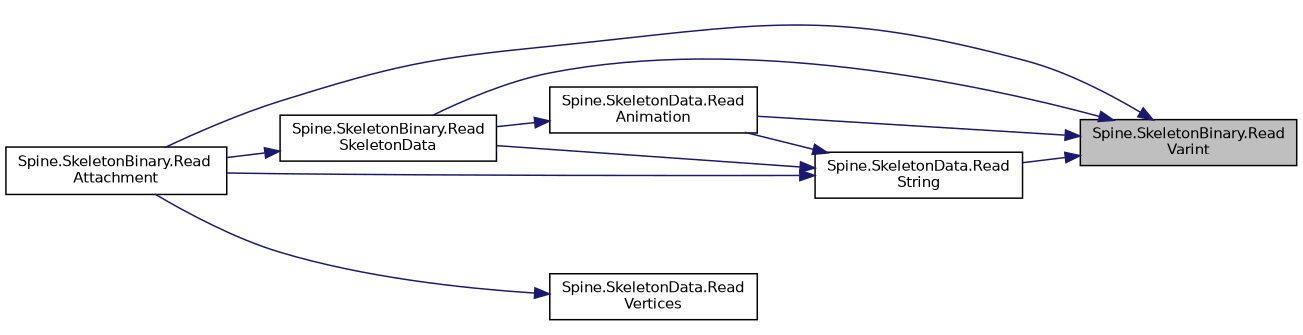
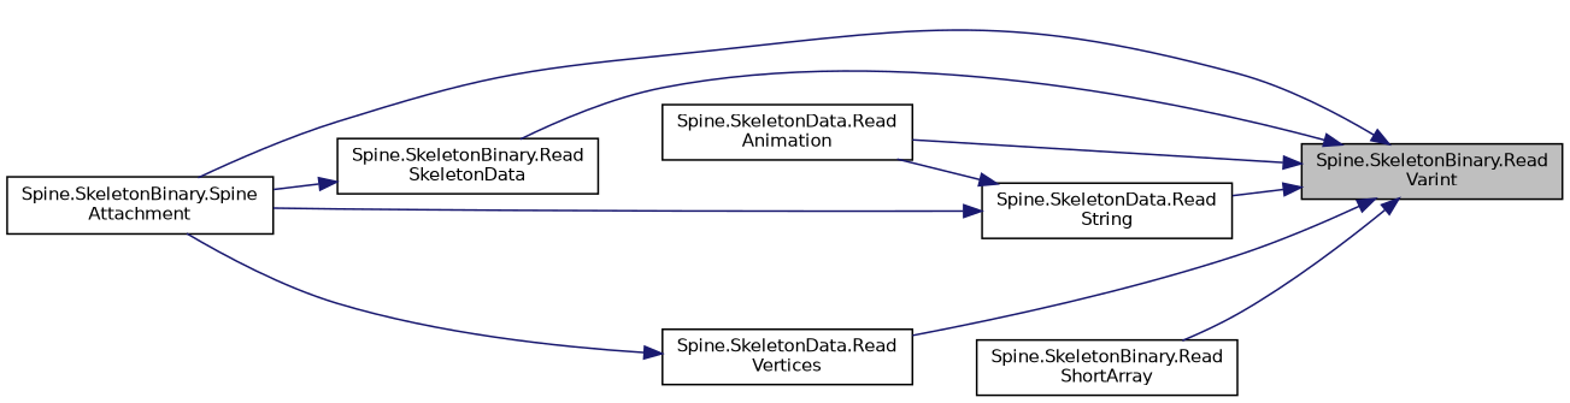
  digraph {
    rankdir=RL
    node [color=black fillcolor=white fontname=Helvetica fontsize=10 shape=record style=filled]
    edge [color=midnightblue dir=back fontname=Helvetica fontsize=10 labelfontname=Helvetica labelfontsize=10 style=solid]
    n1 [fillcolor=grey75 fontcolor=black height=0.2 label="Spine.SkeletonBinary.Read\lVarint" width=0.4]
    n2 [height=0.2 label="Spine.SkeletonData.Read\lAnimation" width=0.4]
    n3 [height=0.2 label="Spine.SkeletonBinary.Read\lSkeletonData" width=0.4]
-   n4 [height=0.2 label="Spine.SkeletonBinary.Read\lAttachment" width=0.4]
+   n4 [height=0.2 label="Spine.SkeletonBinary.Spine\lAttachment" width=0.4]
+   n5 [height=0.2 label="Spine.SkeletonBinary.Read\lShortArray" width=0.4]
    n6 [height=0.2 label="Spine.SkeletonData.Read\lString" width=0.4]
    n7 [height=0.2 label="Spine.SkeletonData.Read\lVertices" width=0.4]
    n1 -> n2
    n1 -> n3
    n1 -> n4
+   n1 -> n5
    n1 -> n6
-   n2 -> n3
+   n1 -> n7
    n3 -> n4
    n6 -> n2
-   n6 -> n3
    n6 -> n4
    n7 -> n4
  }
